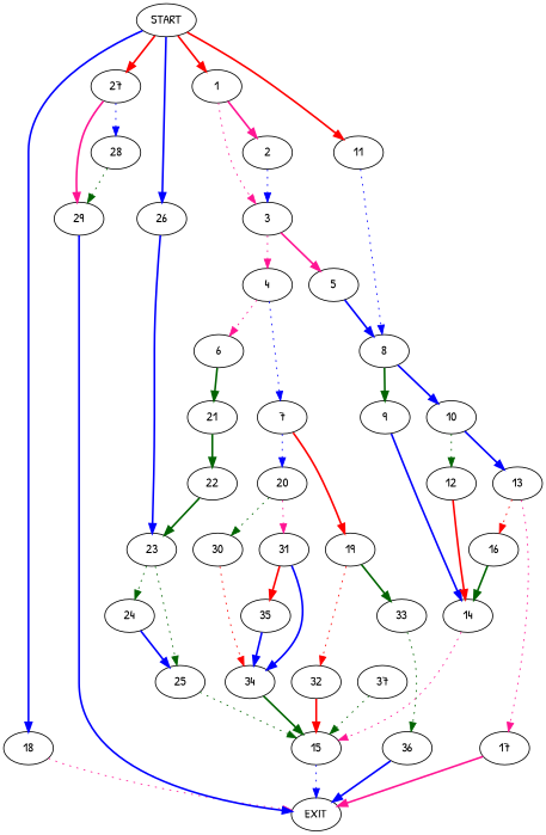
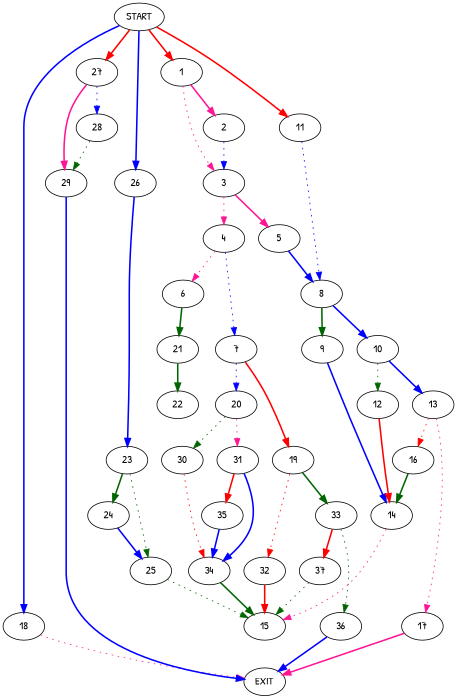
  digraph {
    fontname="Patrick Hand"
    node [fontname="Patrick Hand"]
    edge [color=blue fontname="Patrick Hand" style=bold]
    n1 [label=START]
    1
    11
    18
    26
    27
    2
    3
    8
    n10 [label=EXIT]
    23
    28
    29
    4
    5
    6
    7
    21
    19
    20
    9
    10
    22
    32
    33
    30
    31
    14
    12
    13
    15
    16
    17
    36
    37
    34
    35
    24
    25
    n1 -> 1 [color=red]
    n1 -> 11 [color=red]
    n1 -> 18
    n1 -> 26
    n1 -> 27 [color=red]
    1 -> 2 [color=deeppink]
    1 -> 3 [color=deeppink style=dotted]
    11 -> 8 [style=dotted]
    18 -> n10 [color=deeppink style=dotted]
    26 -> 23
    27 -> 28 [style=dotted]
    27 -> 29 [color=deeppink]
    2 -> 3 [style=dotted]
    3 -> 4 [color=deeppink style=dotted]
    3 -> 5 [color=deeppink]
    8 -> 9 [color=darkgreen]
    8 -> 10
-   23 -> 24 [color=darkgreen style=dotted]
+   23 -> 24 [color=darkgreen]
    23 -> 25 [color=darkgreen style=dotted]
    28 -> 29 [color=darkgreen style=dotted]
    29 -> n10
    4 -> 6 [color=deeppink style=dotted]
    4 -> 7 [style=dotted]
    5 -> 8
    6 -> 21 [color=darkgreen]
    7 -> 19 [color=red]
    7 -> 20 [style=dotted]
    21 -> 22 [color=darkgreen]
    19 -> 32 [color=red style=dotted]
    19 -> 33 [color=darkgreen]
    20 -> 30 [color=darkgreen style=dotted]
    20 -> 31 [color=deeppink style=dotted]
    9 -> 14
    10 -> 12 [color=darkgreen style=dotted]
    10 -> 13
-   22 -> 23 [color=darkgreen]
    32 -> 15 [color=red]
    33 -> 36 [color=darkgreen style=dotted]
+   33 -> 37 [color=red]
    30 -> 34 [color=red style=dotted]
    31 -> 34
    31 -> 35 [color=red]
    14 -> 15 [color=deeppink style=dotted]
    12 -> 14 [color=red]
    13 -> 16 [color=red style=dotted]
    13 -> 17 [color=deeppink style=dotted]
-   15 -> n10 [style=dotted]
    16 -> 14 [color=darkgreen]
    17 -> n10 [color=deeppink]
    36 -> n10
    37 -> 15 [color=darkgreen style=dotted]
    34 -> 15 [color=darkgreen]
    35 -> 34
    24 -> 25
    25 -> 15 [color=darkgreen style=dotted]
  }
